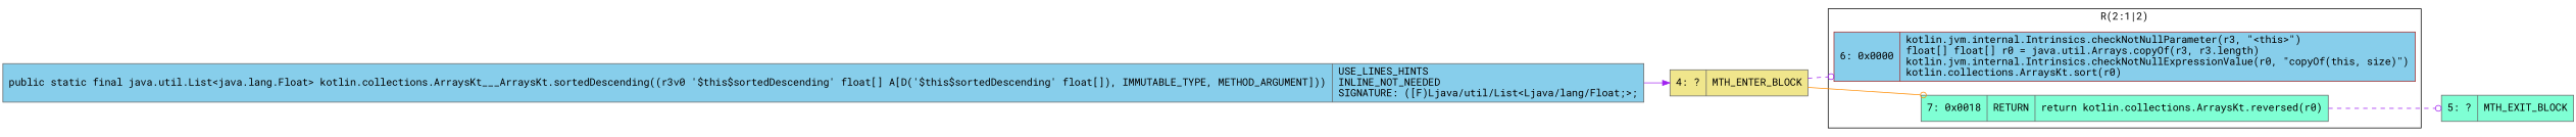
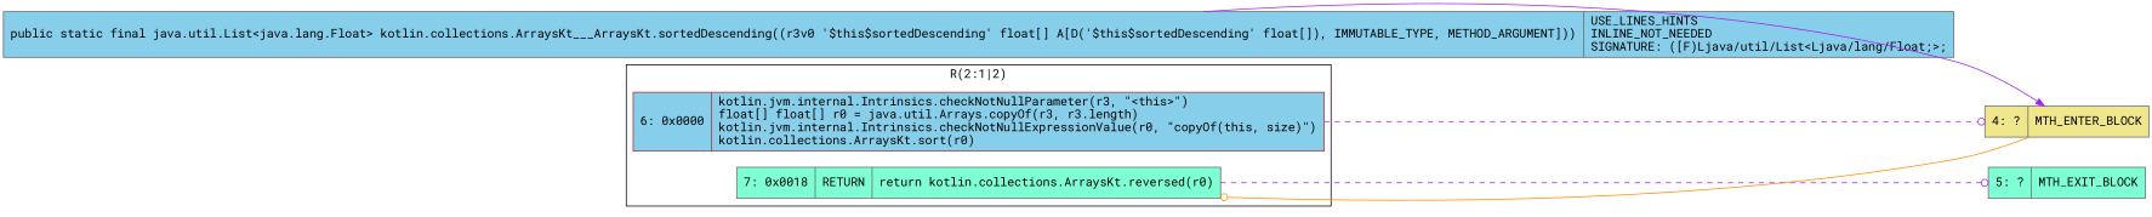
  digraph {
    fontname="Roboto Mono"
    rankdir=LR
    node [color=gray40 fillcolor=skyblue fontname="Roboto Mono" shape=record style=filled]
    edge [arrowhead=odot color=purple fontname="Roboto Mono" style=dashed]
    n1 [color=brown label="{6\:\ 0x0000|kotlin.jvm.internal.Intrinsics.checkNotNullParameter(r3, \"\<this\>\")\lfloat[] float[] r0 = java.util.Arrays.copyOf(r3, r3.length)\lkotlin.jvm.internal.Intrinsics.checkNotNullExpressionValue(r0, \"copyOf(this, size)\")\lkotlin.collections.ArraysKt.sort(r0)\l}"]
    n2 [fillcolor=aquamarine label="{7\:\ 0x0018|RETURN\l|return kotlin.collections.ArraysKt.reversed(r0)\l}"]
    n3 [fillcolor=aquamarine label="{5\:\ ?|MTH_EXIT_BLOCK\l}"]
    n4 [fillcolor=khaki label="{4\:\ ?|MTH_ENTER_BLOCK\l}"]
    n5 [label="{public static final java.util.List\<java.lang.Float\> kotlin.collections.ArraysKt___ArraysKt.sortedDescending((r3v0 '$this$sortedDescending' float[] A[D('$this$sortedDescending' float[]), IMMUTABLE_TYPE, METHOD_ARGUMENT]))  | USE_LINES_HINTS\lINLINE_NOT_NEEDED\lSIGNATURE: ([F)Ljava\/util\/List\<Ljava\/lang\/Float;\>;\l}"]
    subgraph cluster_1 {
      label="R(2:1|2)"
      n1
      n2
    }
    n2 -> n3
-   n4 -> n1
+   n1 -> n4
    n4 -> n2 [color=darkorange style=solid]
    n5 -> n4 [arrowhead=normal style=solid]
  }
